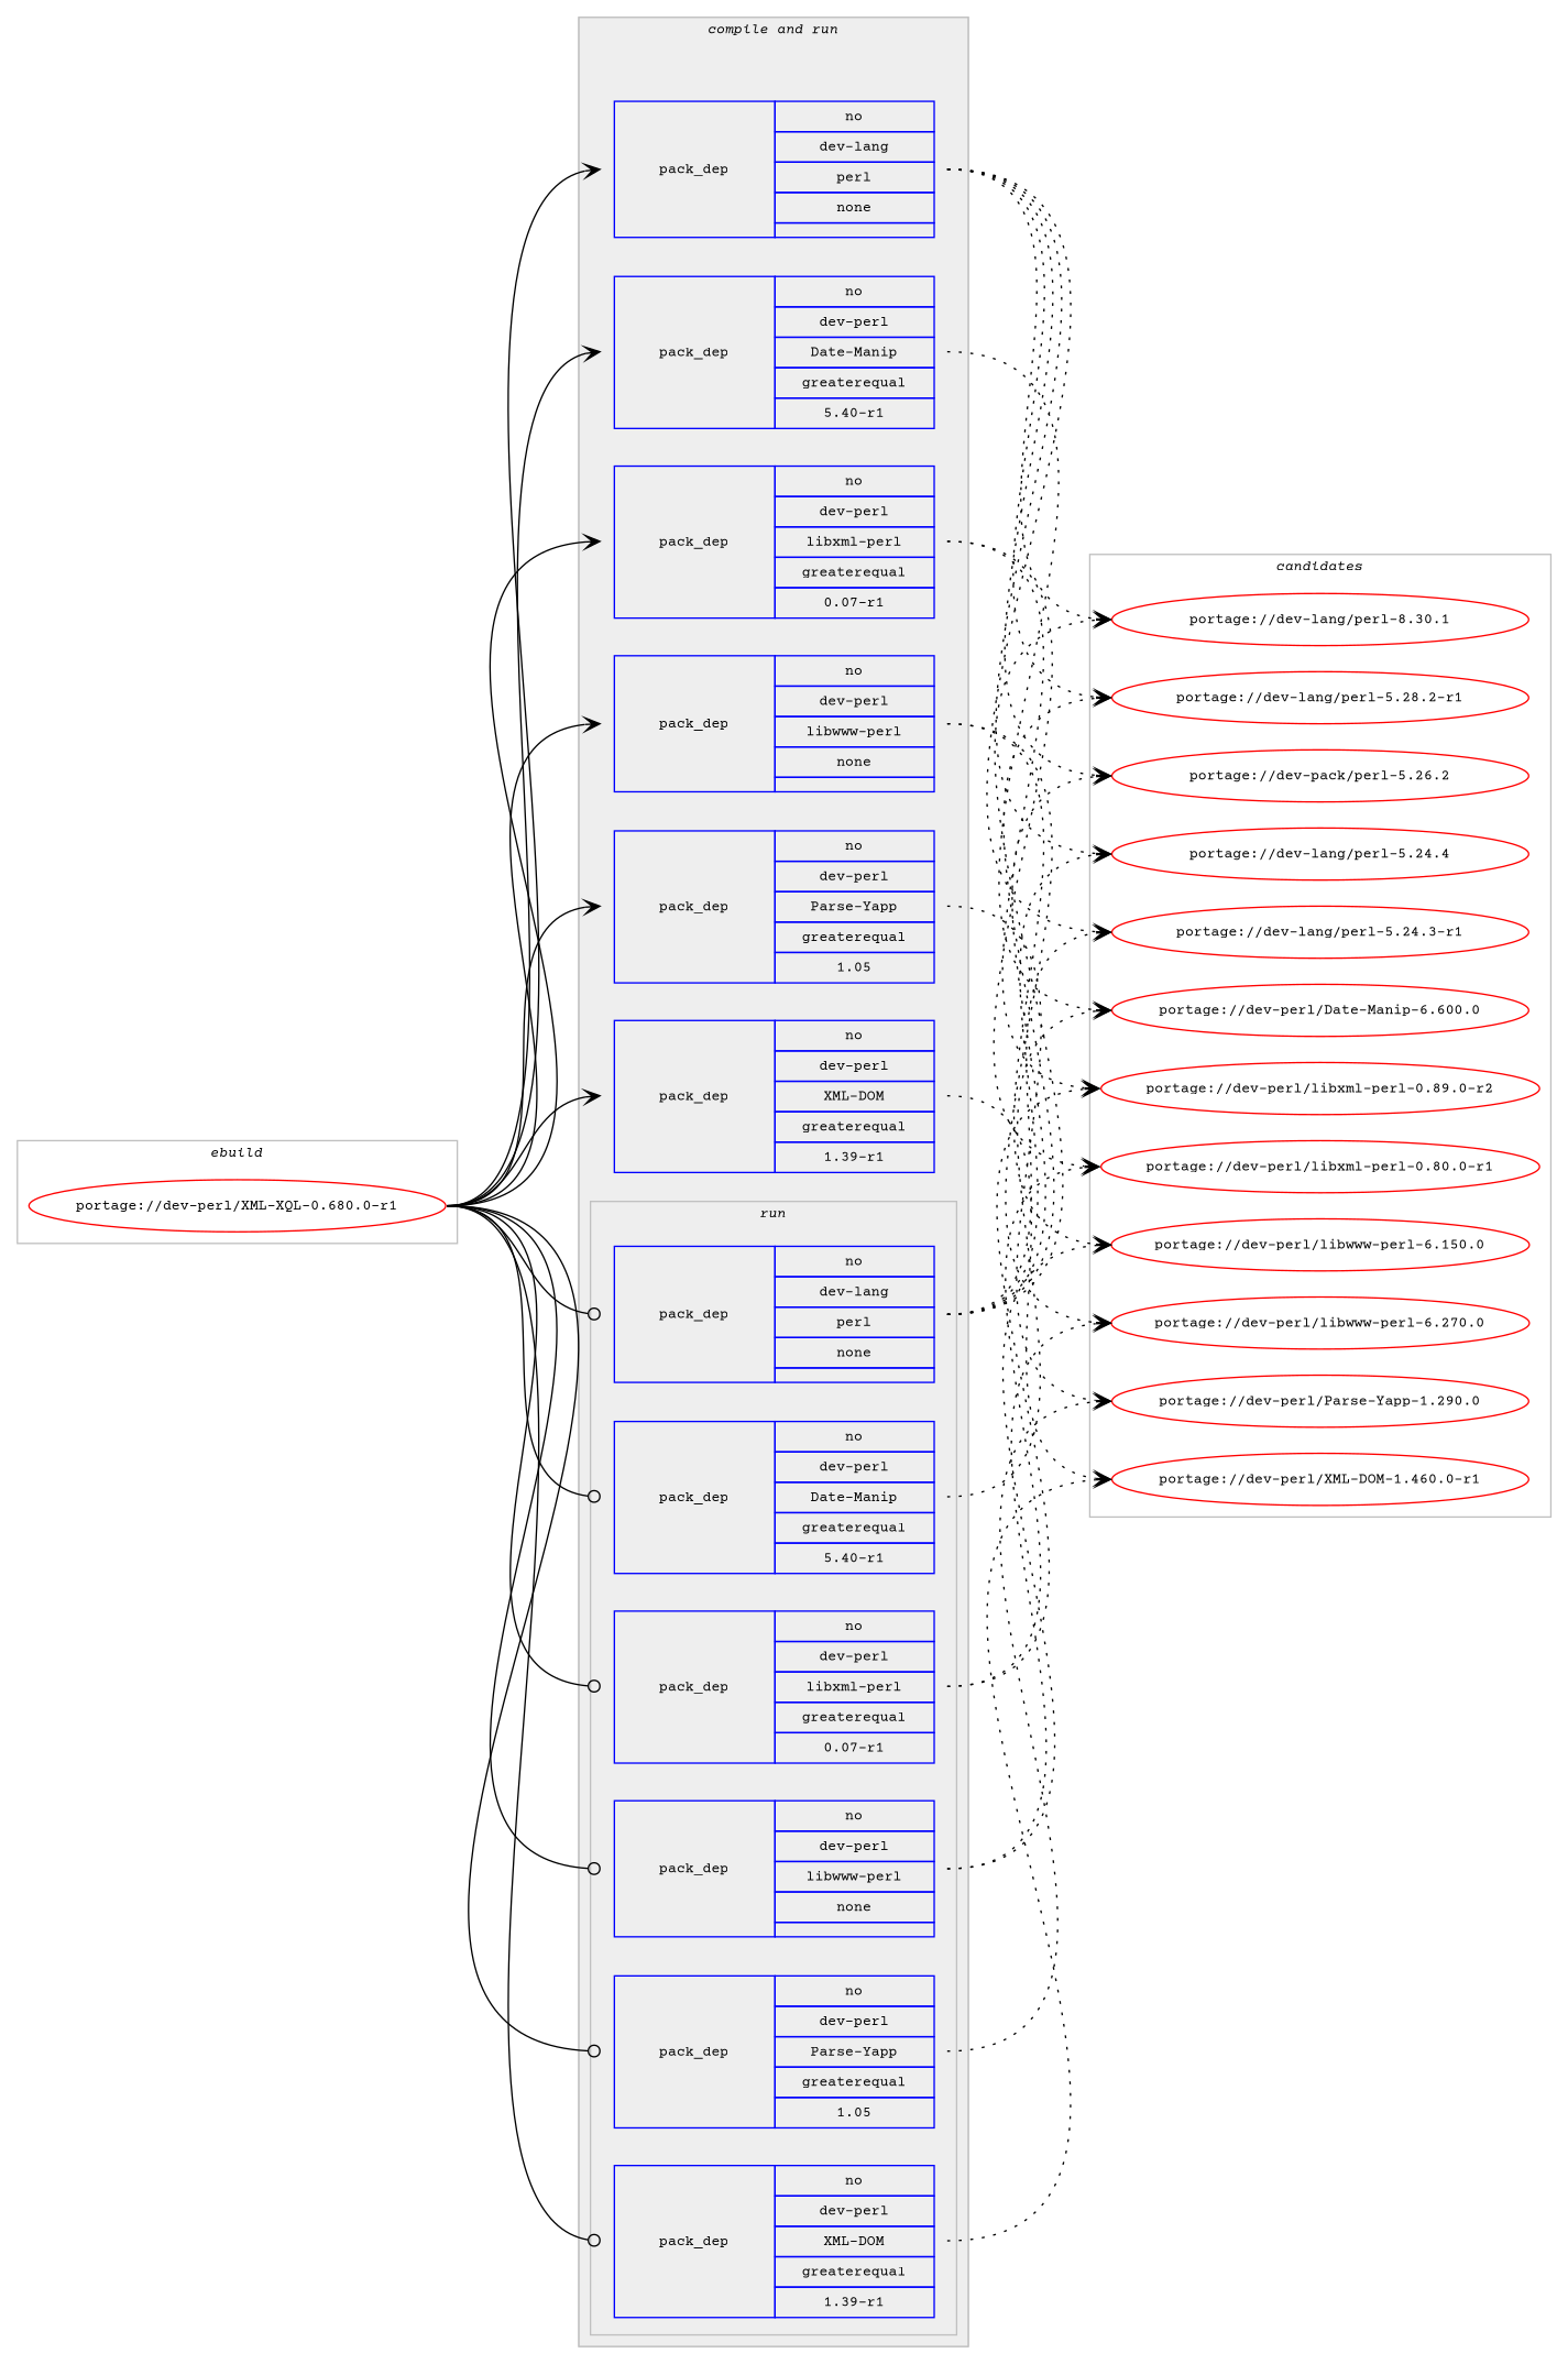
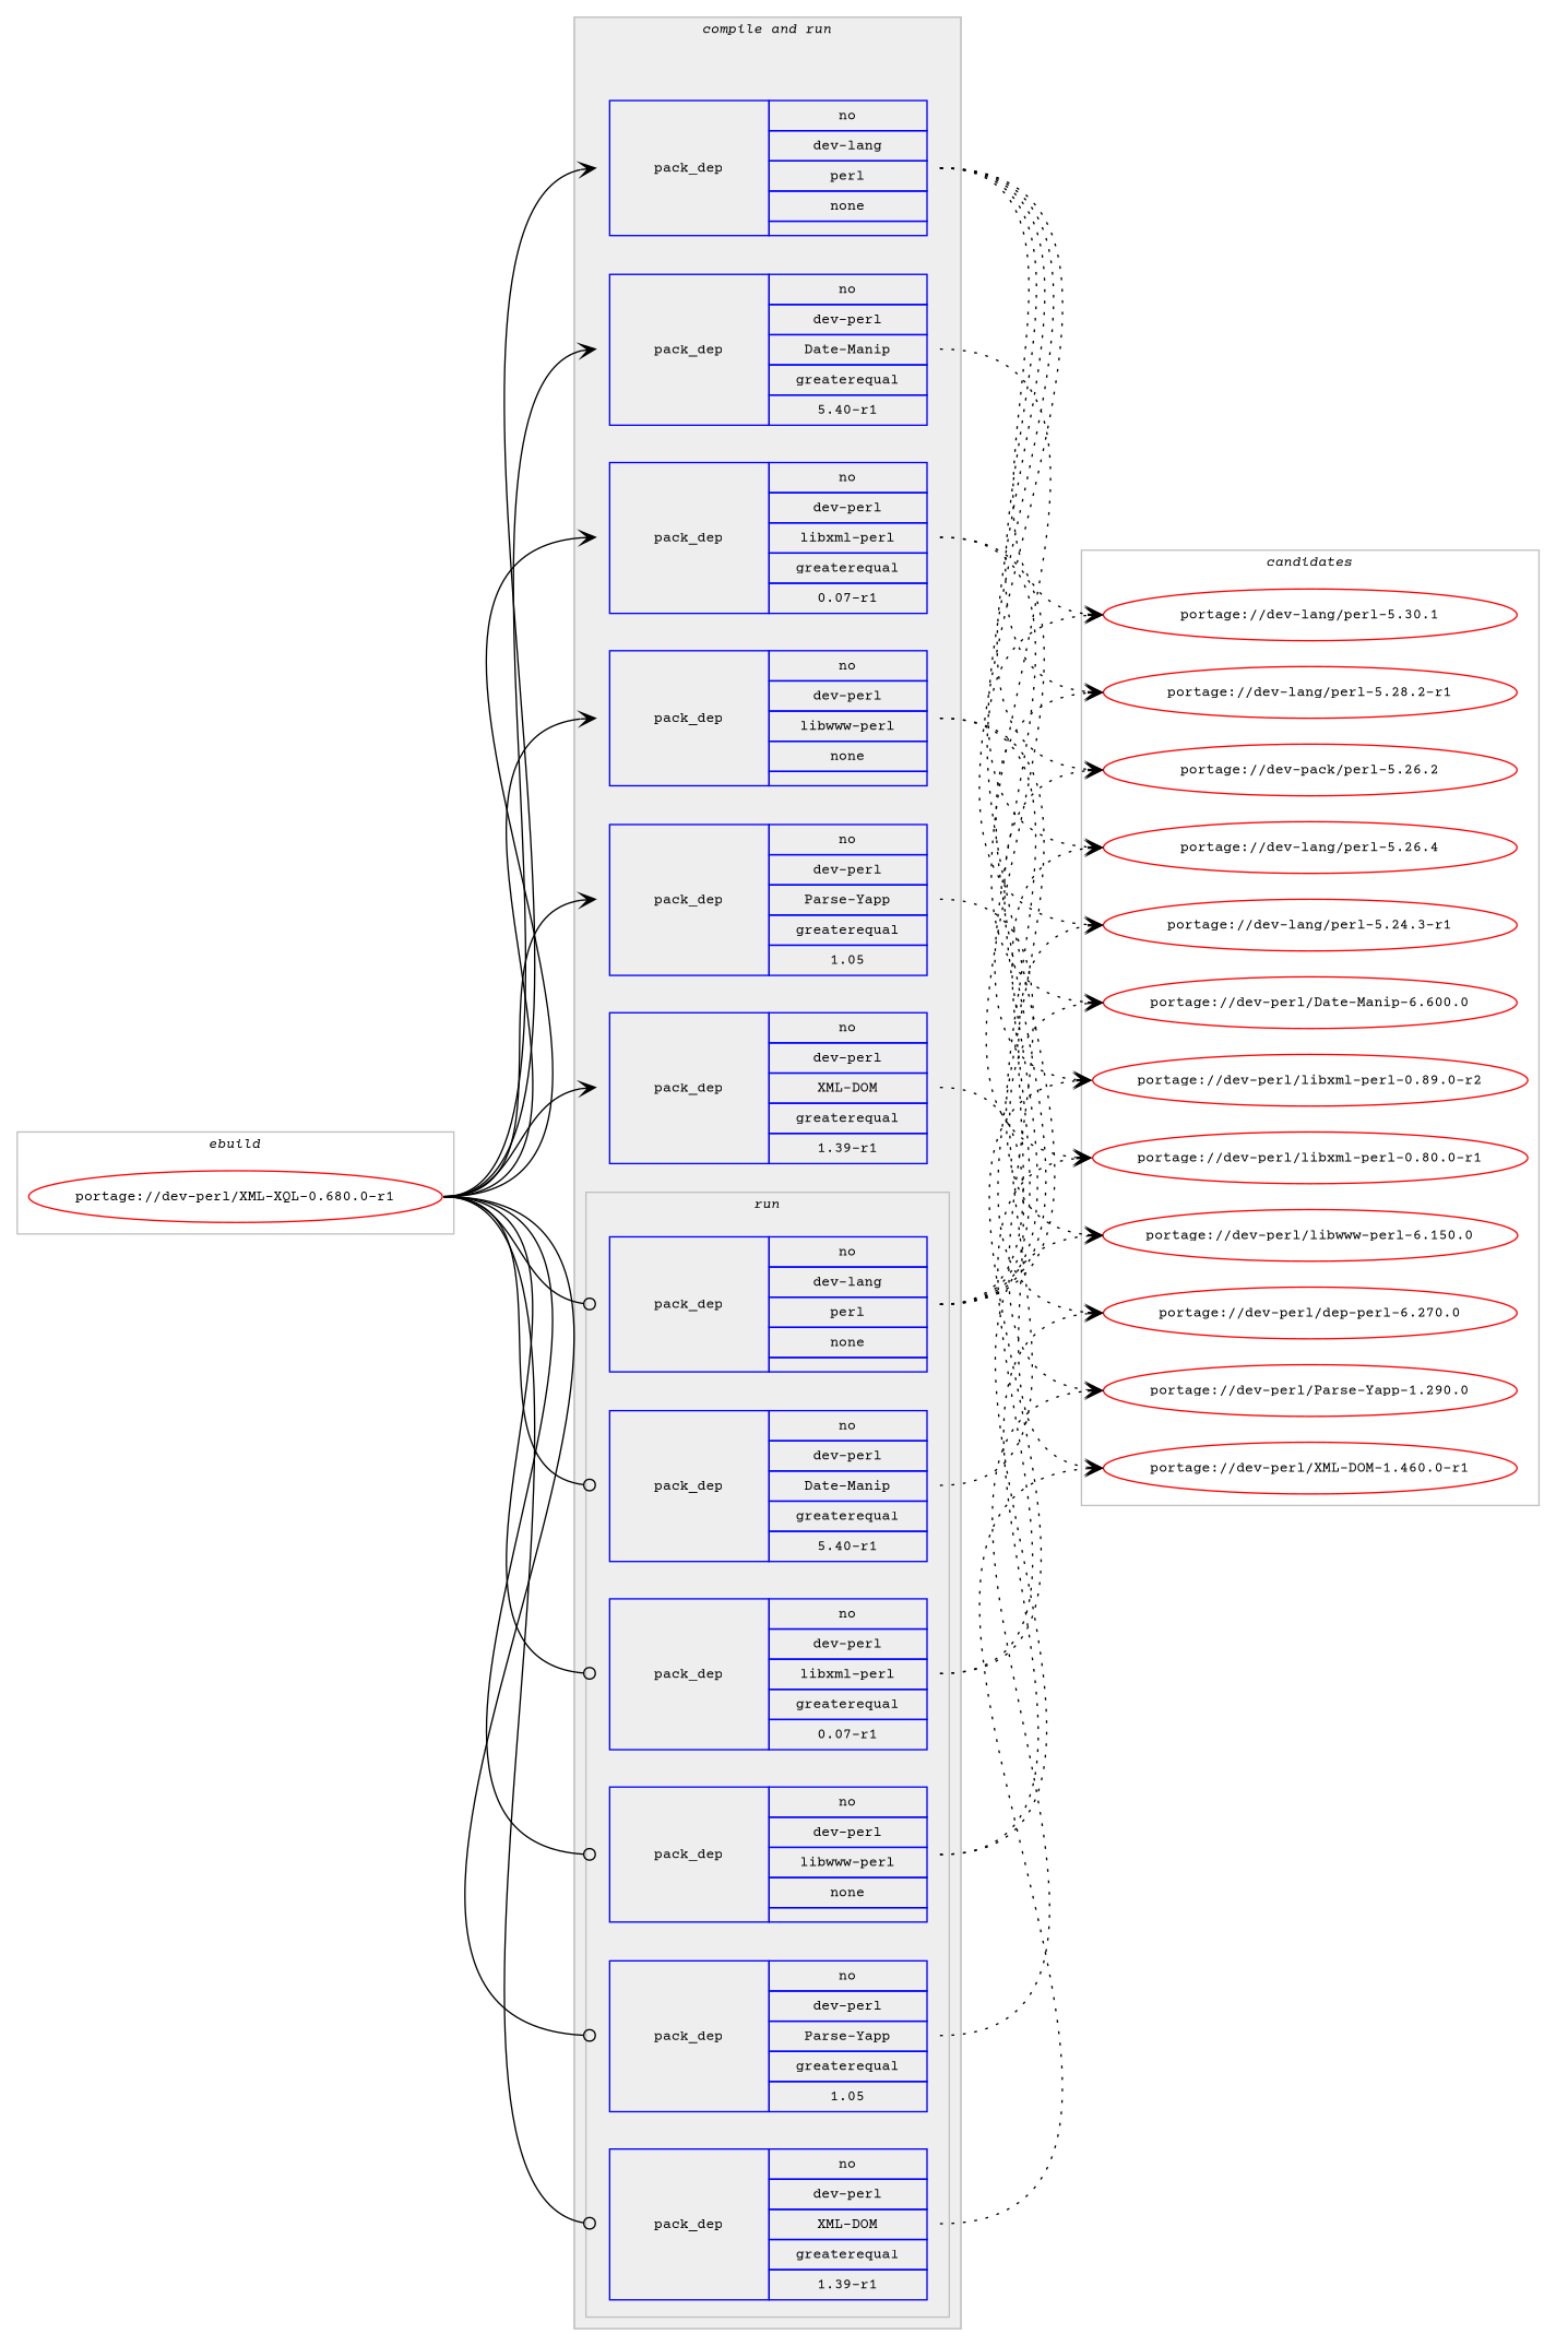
  digraph {
    compound=true
    concentrate=true
    fontname="Courier Prime"
    fontsize=10
    newrank=true
    rankdir=LR
    ranksep=1.5
    node [color=red fontname="Courier Prime" fontsize=10]
    edge [arrowhead=vee fontname="Courier Prime" headport=w style=dotted tailport=e weight=100]
    n1 [label="portage://dev-perl/XML-XQL-0.680.0-r1" width=4]
    n2 [color=blue label=<<TABLE BORDER="0" CELLBORDER="1" CELLSPACING="0" CELLPADDING="4" WIDTH="220"><TR><TD ROWSPAN="6" CELLPADDING="30">pack_dep</TD></TR><TR><TD WIDTH="110">no</TD></TR><TR><TD>dev-lang</TD></TR><TR><TD>perl</TD></TR><TR><TD>none</TD></TR><TR><TD></TD></TR></TABLE>> shape=none]
    n3 [color=blue label=<<TABLE BORDER="0" CELLBORDER="1" CELLSPACING="0" CELLPADDING="4" WIDTH="220"><TR><TD ROWSPAN="6" CELLPADDING="30">pack_dep</TD></TR><TR><TD WIDTH="110">no</TD></TR><TR><TD>dev-perl</TD></TR><TR><TD>Date-Manip</TD></TR><TR><TD>greaterequal</TD></TR><TR><TD>5.40-r1</TD></TR></TABLE>> shape=none]
    n4 [color=blue label=<<TABLE BORDER="0" CELLBORDER="1" CELLSPACING="0" CELLPADDING="4" WIDTH="220"><TR><TD ROWSPAN="6" CELLPADDING="30">pack_dep</TD></TR><TR><TD WIDTH="110">no</TD></TR><TR><TD>dev-perl</TD></TR><TR><TD>Parse-Yapp</TD></TR><TR><TD>greaterequal</TD></TR><TR><TD>1.05</TD></TR></TABLE>> shape=none]
    n5 [color=blue label=<<TABLE BORDER="0" CELLBORDER="1" CELLSPACING="0" CELLPADDING="4" WIDTH="220"><TR><TD ROWSPAN="6" CELLPADDING="30">pack_dep</TD></TR><TR><TD WIDTH="110">no</TD></TR><TR><TD>dev-perl</TD></TR><TR><TD>XML-DOM</TD></TR><TR><TD>greaterequal</TD></TR><TR><TD>1.39-r1</TD></TR></TABLE>> shape=none]
    n6 [color=blue label=<<TABLE BORDER="0" CELLBORDER="1" CELLSPACING="0" CELLPADDING="4" WIDTH="220"><TR><TD ROWSPAN="6" CELLPADDING="30">pack_dep</TD></TR><TR><TD WIDTH="110">no</TD></TR><TR><TD>dev-perl</TD></TR><TR><TD>libwww-perl</TD></TR><TR><TD>none</TD></TR><TR><TD></TD></TR></TABLE>> shape=none]
    n7 [color=blue label=<<TABLE BORDER="0" CELLBORDER="1" CELLSPACING="0" CELLPADDING="4" WIDTH="220"><TR><TD ROWSPAN="6" CELLPADDING="30">pack_dep</TD></TR><TR><TD WIDTH="110">no</TD></TR><TR><TD>dev-perl</TD></TR><TR><TD>libxml-perl</TD></TR><TR><TD>greaterequal</TD></TR><TR><TD>0.07-r1</TD></TR></TABLE>> shape=none]
    n8 [color=blue label=<<TABLE BORDER="0" CELLBORDER="1" CELLSPACING="0" CELLPADDING="4" WIDTH="220"><TR><TD ROWSPAN="6" CELLPADDING="30">pack_dep</TD></TR><TR><TD WIDTH="110">no</TD></TR><TR><TD>dev-perl</TD></TR><TR><TD>libxml-perl</TD></TR><TR><TD>greaterequal</TD></TR><TR><TD>0.07-r1</TD></TR></TABLE>> shape=none]
    n9 [color=blue label=<<TABLE BORDER="0" CELLBORDER="1" CELLSPACING="0" CELLPADDING="4" WIDTH="220"><TR><TD ROWSPAN="6" CELLPADDING="30">pack_dep</TD></TR><TR><TD WIDTH="110">no</TD></TR><TR><TD>dev-lang</TD></TR><TR><TD>perl</TD></TR><TR><TD>none</TD></TR><TR><TD></TD></TR></TABLE>> shape=none]
    n10 [color=blue label=<<TABLE BORDER="0" CELLBORDER="1" CELLSPACING="0" CELLPADDING="4" WIDTH="220"><TR><TD ROWSPAN="6" CELLPADDING="30">pack_dep</TD></TR><TR><TD WIDTH="110">no</TD></TR><TR><TD>dev-perl</TD></TR><TR><TD>libwww-perl</TD></TR><TR><TD>none</TD></TR><TR><TD></TD></TR></TABLE>> shape=none]
    n11 [color=blue label=<<TABLE BORDER="0" CELLBORDER="1" CELLSPACING="0" CELLPADDING="4" WIDTH="220"><TR><TD ROWSPAN="6" CELLPADDING="30">pack_dep</TD></TR><TR><TD WIDTH="110">no</TD></TR><TR><TD>dev-perl</TD></TR><TR><TD>Date-Manip</TD></TR><TR><TD>greaterequal</TD></TR><TR><TD>5.40-r1</TD></TR></TABLE>> shape=none]
    n12 [color=blue label=<<TABLE BORDER="0" CELLBORDER="1" CELLSPACING="0" CELLPADDING="4" WIDTH="220"><TR><TD ROWSPAN="6" CELLPADDING="30">pack_dep</TD></TR><TR><TD WIDTH="110">no</TD></TR><TR><TD>dev-perl</TD></TR><TR><TD>Parse-Yapp</TD></TR><TR><TD>greaterequal</TD></TR><TR><TD>1.05</TD></TR></TABLE>> shape=none]
    n13 [color=blue label=<<TABLE BORDER="0" CELLBORDER="1" CELLSPACING="0" CELLPADDING="4" WIDTH="220"><TR><TD ROWSPAN="6" CELLPADDING="30">pack_dep</TD></TR><TR><TD WIDTH="110">no</TD></TR><TR><TD>dev-perl</TD></TR><TR><TD>XML-DOM</TD></TR><TR><TD>greaterequal</TD></TR><TR><TD>1.39-r1</TD></TR></TABLE>> shape=none]
-   n14 [label="portage://dev-lang/perl-8.30.1" width=4]
+   n14 [label="portage://dev-lang/perl-5.30.1" width=4]
    n15 [label="portage://dev-lang/perl-5.28.2-r1" width=4]
    n16 [label="portage://dev-pack/perl-5.26.2" width=4]
-   n17 [label="portage://dev-lang/perl-5.24.4" width=4]
+   n17 [label="portage://dev-lang/perl-5.26.4" width=4]
    n18 [label="portage://dev-lang/perl-5.24.3-r1" width=4]
    n19 [label="portage://dev-perl/Date-Manip-6.600.0" width=4]
    n20 [label="portage://dev-perl/Parse-Yapp-1.290.0" width=4]
    n21 [label="portage://dev-perl/XML-DOM-1.460.0-r1" width=4]
-   n22 [label="portage://dev-perl/libwww-perl-6.270.0" width=4]
+   n22 [label="portage://dev-perl/dep-perl-6.270.0" width=4]
    n23 [label="portage://dev-perl/libwww-perl-6.150.0" width=4]
    n24 [label="portage://dev-perl/libxml-perl-0.89.0-r2" width=4]
    n25 [label="portage://dev-perl/libxml-perl-0.80.0-r1" width=4]
    subgraph cluster_1 {
      color=gray
      label=<<i>ebuild</i>>
      n1
    }
    subgraph cluster_2 {
      color=gray
      label=<<i>dependencies</i>>
      subgraph cluster_3 {
        color=gray
        fillcolor="#eeeeee"
        label=<<i>compile</i>>
        style=filled
        subgraph sub_4 {
          color=gray
          fillcolor="#eeeeee"
          label=<<i>compile</i>>
          style=filled
          n2
        }
        subgraph sub_5 {
          color=gray
          fillcolor="#eeeeee"
          label=<<i>compile</i>>
          style=filled
          n3
        }
        subgraph sub_6 {
          color=gray
          fillcolor="#eeeeee"
          label=<<i>compile</i>>
          style=filled
          n4
        }
        subgraph sub_7 {
          color=gray
          fillcolor="#eeeeee"
          label=<<i>compile</i>>
          style=filled
          n5
        }
        subgraph sub_8 {
          color=gray
          fillcolor="#eeeeee"
          label=<<i>compile</i>>
          style=filled
          n6
        }
        subgraph sub_9 {
          color=gray
          fillcolor="#eeeeee"
          label=<<i>compile</i>>
          style=filled
          n7
        }
      }
      subgraph cluster_10 {
        color=gray
        fillcolor="#eeeeee"
        label=<<i>compile and run</i>>
        style=filled
      }
      subgraph cluster_11 {
        color=gray
        fillcolor="#eeeeee"
        label=<<i>run</i>>
        style=filled
        subgraph sub_12 {
          color=gray
          fillcolor="#eeeeee"
          label=<<i>run</i>>
          style=filled
          n8
        }
        subgraph sub_13 {
          color=gray
          fillcolor="#eeeeee"
          label=<<i>run</i>>
          style=filled
          n9
        }
        subgraph sub_14 {
          color=gray
          fillcolor="#eeeeee"
          label=<<i>run</i>>
          style=filled
          n10
        }
        subgraph sub_15 {
          color=gray
          fillcolor="#eeeeee"
          label=<<i>run</i>>
          style=filled
          n11
        }
        subgraph sub_16 {
          color=gray
          fillcolor="#eeeeee"
          label=<<i>run</i>>
          style=filled
          n12
        }
        subgraph sub_17 {
          color=gray
          fillcolor="#eeeeee"
          label=<<i>run</i>>
          style=filled
          n13
        }
      }
    }
    subgraph cluster_18 {
      color=gray
      label=<<i>candidates</i>>
      rank=same
      subgraph sub_19 {
        color=black
        label=<<i>candidates</i>>
        nodesep=1
        rank=same
        n14
        n15
        n16
        n17
        n18
      }
      subgraph sub_20 {
        color=black
        label=<<i>candidates</i>>
        nodesep=1
        rank=same
        n19
      }
      subgraph sub_21 {
        color=black
        label=<<i>candidates</i>>
        nodesep=1
        rank=same
        n20
      }
      subgraph sub_22 {
        color=black
        label=<<i>candidates</i>>
        nodesep=1
        rank=same
        n21
      }
      subgraph sub_23 {
        color=black
        label=<<i>candidates</i>>
        nodesep=1
        rank=same
        n22
        n23
      }
      subgraph sub_24 {
        color=black
        label=<<i>candidates</i>>
        nodesep=1
        rank=same
        n14
        n15
        n16
        n17
        n18
      }
      subgraph sub_25 {
        color=black
        label=<<i>candidates</i>>
        nodesep=1
        rank=same
        n24
        n25
      }
      subgraph sub_26 {
        color=black
        label=<<i>candidates</i>>
        nodesep=1
        rank=same
        n19
      }
      subgraph sub_27 {
        color=black
        label=<<i>candidates</i>>
        nodesep=1
        rank=same
        n20
      }
      subgraph sub_28 {
        color=black
        label=<<i>candidates</i>>
        nodesep=1
        rank=same
        n21
      }
      subgraph sub_29 {
        color=black
        label=<<i>candidates</i>>
        nodesep=1
        rank=same
        n22
        n23
      }
      subgraph sub_30 {
        color=black
        label=<<i>candidates</i>>
        nodesep=1
        rank=same
        n24
        n25
      }
    }
    n1 -> n2 [style=solid weight=20]
    n1 -> n3 [style=solid weight=20]
    n1 -> n4 [style=solid weight=20]
    n1 -> n5 [style=solid weight=20]
    n1 -> n6 [style=solid weight=20]
    n1 -> n7 [style=solid weight=20]
    n1 -> n8 [arrowhead=odot style=solid weight=20]
    n1 -> n9 [arrowhead=odot style=solid weight=20]
    n1 -> n10 [arrowhead=odot style=solid weight=20]
    n1 -> n11 [arrowhead=odot style=solid weight=20]
    n1 -> n12 [arrowhead=odot style=solid weight=20]
    n1 -> n13 [arrowhead=odot style=solid weight=20]
    n2 -> n14
    n2 -> n15
    n2 -> n16
    n2 -> n17
    n2 -> n18
    n3 -> n19
    n4 -> n20
    n5 -> n21
    n6 -> n22
    n6 -> n23
    n7 -> n24
    n7 -> n25
    n8 -> n24
    n8 -> n25
    n9 -> n14
    n9 -> n15
    n9 -> n16
    n9 -> n17
    n9 -> n18
    n10 -> n22
    n10 -> n23
    n11 -> n19
    n12 -> n20
    n13 -> n21
  }
